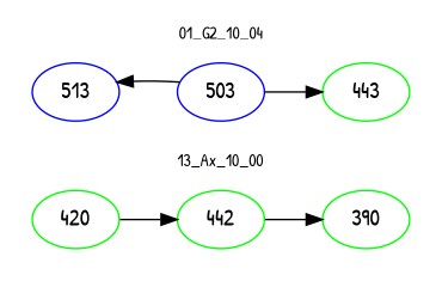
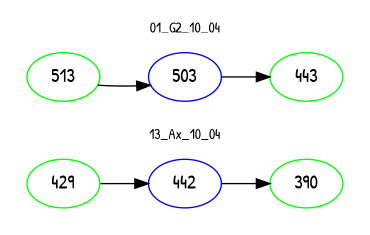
  digraph {
    fontname="Patrick Hand"
    rankdir=LR
    node [color=green fontname="Patrick Hand"]
    edge [color=black fontname="Patrick Hand"]
-   n1 [label=420]
-   n2 [label=442]
+   n1 [label=429]
+   n2 [color=blue label=442]
    n3 [label=390]
-   n4 [color=blue label=513]
+   n4 [label=513]
    n5 [color=blue label=503]
    n6 [label=443]
    subgraph cluster_1 {
      color=white
      fontsize=10
-     label="13_Ax_10_00"
+     label="13_Ax_10_04"
      n1
      n2
      n3
    }
    subgraph cluster_2 {
      color=white
      fontsize=10
      label="01_G2_10_04"
      n4
      n5
      n6
    }
    n1 -> n2
    n2 -> n3
-   n5 -> n4
+   n4 -> n5
    n5 -> n6
  }
